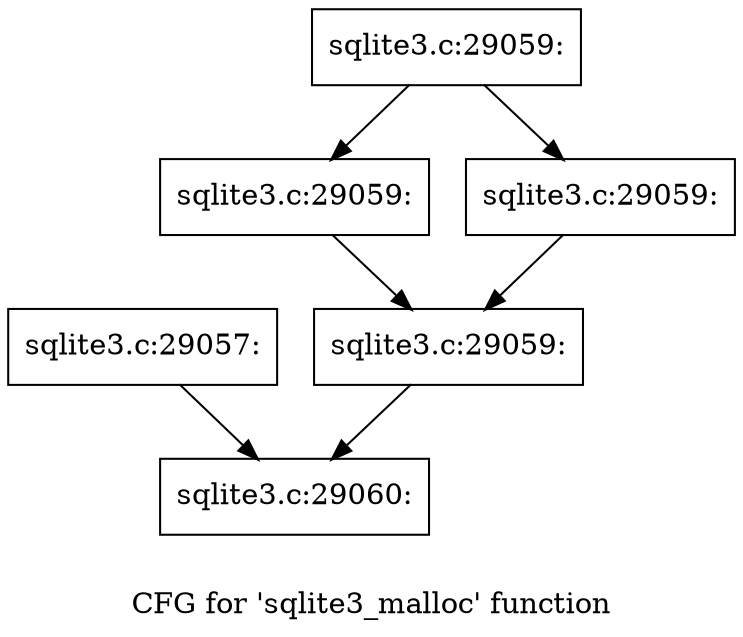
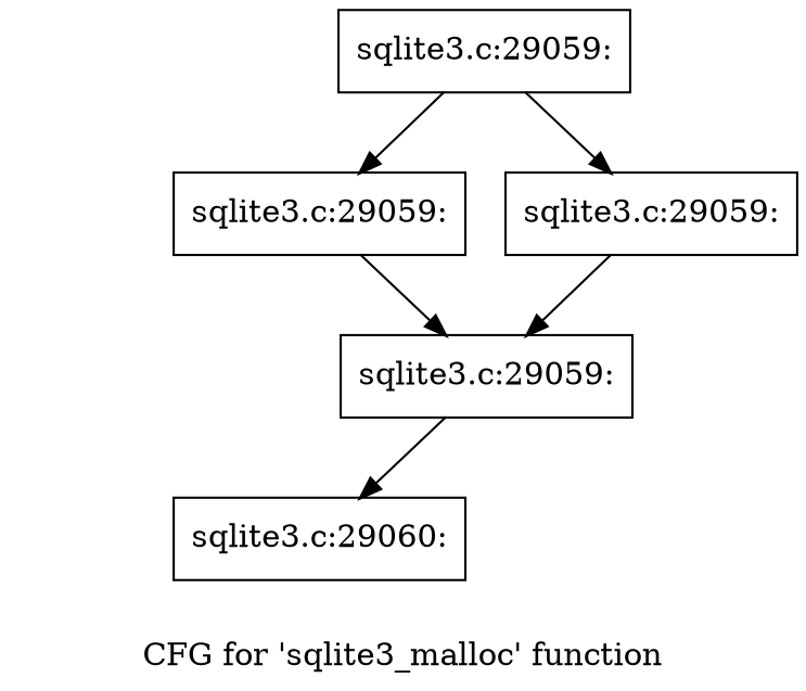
  digraph {
    label="CFG for 'sqlite3_malloc' function"
    node [shape=record]
-   n1 [label="{sqlite3.c:29057:}"]
    n2 [label="{sqlite3.c:29060:}"]
    n3 [label="{sqlite3.c:29059:}"]
    n4 [label="{sqlite3.c:29059:}"]
    n5 [label="{sqlite3.c:29059:}"]
    n6 [label="{sqlite3.c:29059:}"]
-   n1 -> n2
    n3 -> n4
    n3 -> n5
    n4 -> n6
    n5 -> n6
    n6 -> n2
  }
